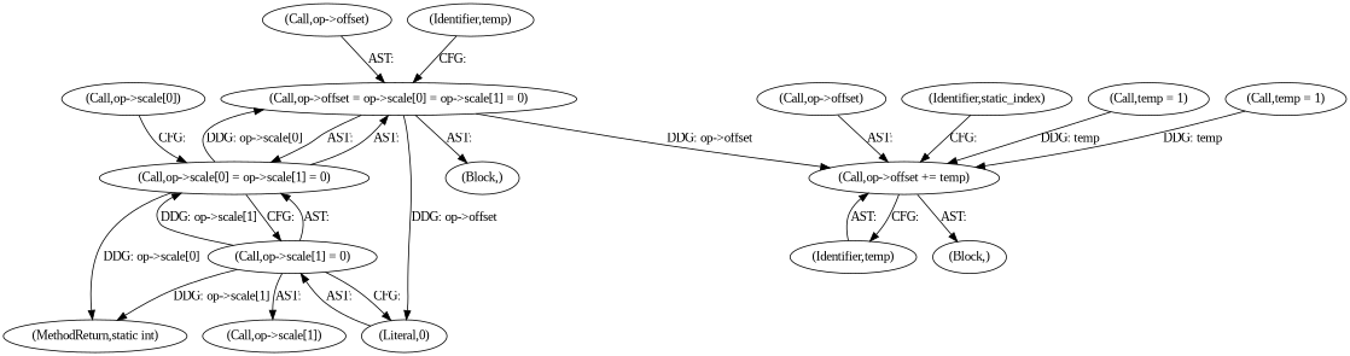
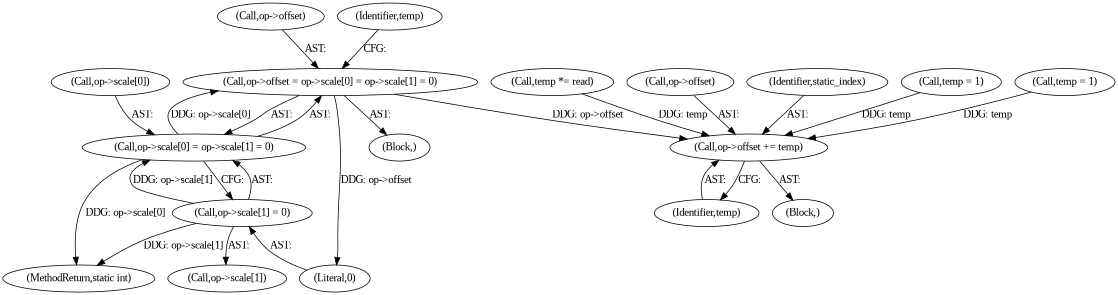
  digraph {
    fontname="Liberation Serif"
    node [fontname="Liberation Serif"]
    edge [fontname="Liberation Serif"]
    n1 [label="(Call,op->offset = op->scale[0] = op->scale[1] = 0)"]
    n2 [label="(Call,op->scale[0] = op->scale[1] = 0)"]
    n3 [label="(Call,op->offset += temp)"]
    n4 [label="(Block,)"]
    n5 [label="(Literal,0)"]
    n6 [label="(MethodReturn,static int)"]
    n7 [label="(Call,op->scale[1] = 0)"]
    n8 [label="(Block,)"]
    n9 [label="(Identifier,temp)"]
    n10 [label="(Call,op->scale[1])"]
    n11 [label="(Call,op->offset)"]
    n12 [label="(Call,op->scale[0])"]
+   n13 [label="(Call,temp *= read)"]
    n14 [label="(Identifier,temp)"]
    n15 [label="(Call,op->offset)"]
    n16 [label="(Identifier,static_index)"]
    n17 [label="(Call,temp = 1)"]
    n18 [label="(Call,temp = 1)"]
    n1 -> n2 [label="AST: "]
    n1 -> n3 [label="DDG: op->offset"]
    n1 -> n4 [label="AST: "]
    n1 -> n5 [label="DDG: op->offset"]
    n2 -> n1 [label="AST: "]
    n2 -> n1 [label="DDG: op->scale[0]"]
    n2 -> n6 [label="DDG: op->scale[0]"]
    n2 -> n7 [label="CFG: "]
    n3 -> n8 [label="AST: "]
    n3 -> n9 [label="CFG: "]
    n5 -> n7 [label="AST: "]
    n7 -> n2 [label="AST: "]
    n7 -> n2 [label="DDG: op->scale[1]"]
-   n7 -> n5 [label="CFG: "]
    n7 -> n6 [label="DDG: op->scale[1]"]
    n7 -> n10 [label="AST: "]
    n9 -> n3 [label="AST: "]
    n11 -> n1 [label="AST: "]
-   n12 -> n2 [label="CFG: "]
+   n12 -> n2 [label="AST: "]
+   n13 -> n3 [label="DDG: temp"]
    n14 -> n1 [label="CFG: "]
    n15 -> n3 [label="AST: "]
-   n16 -> n3 [label="CFG: "]
+   n16 -> n3 [label="AST: "]
    n17 -> n3 [label="DDG: temp"]
    n18 -> n3 [label="DDG: temp"]
  }
